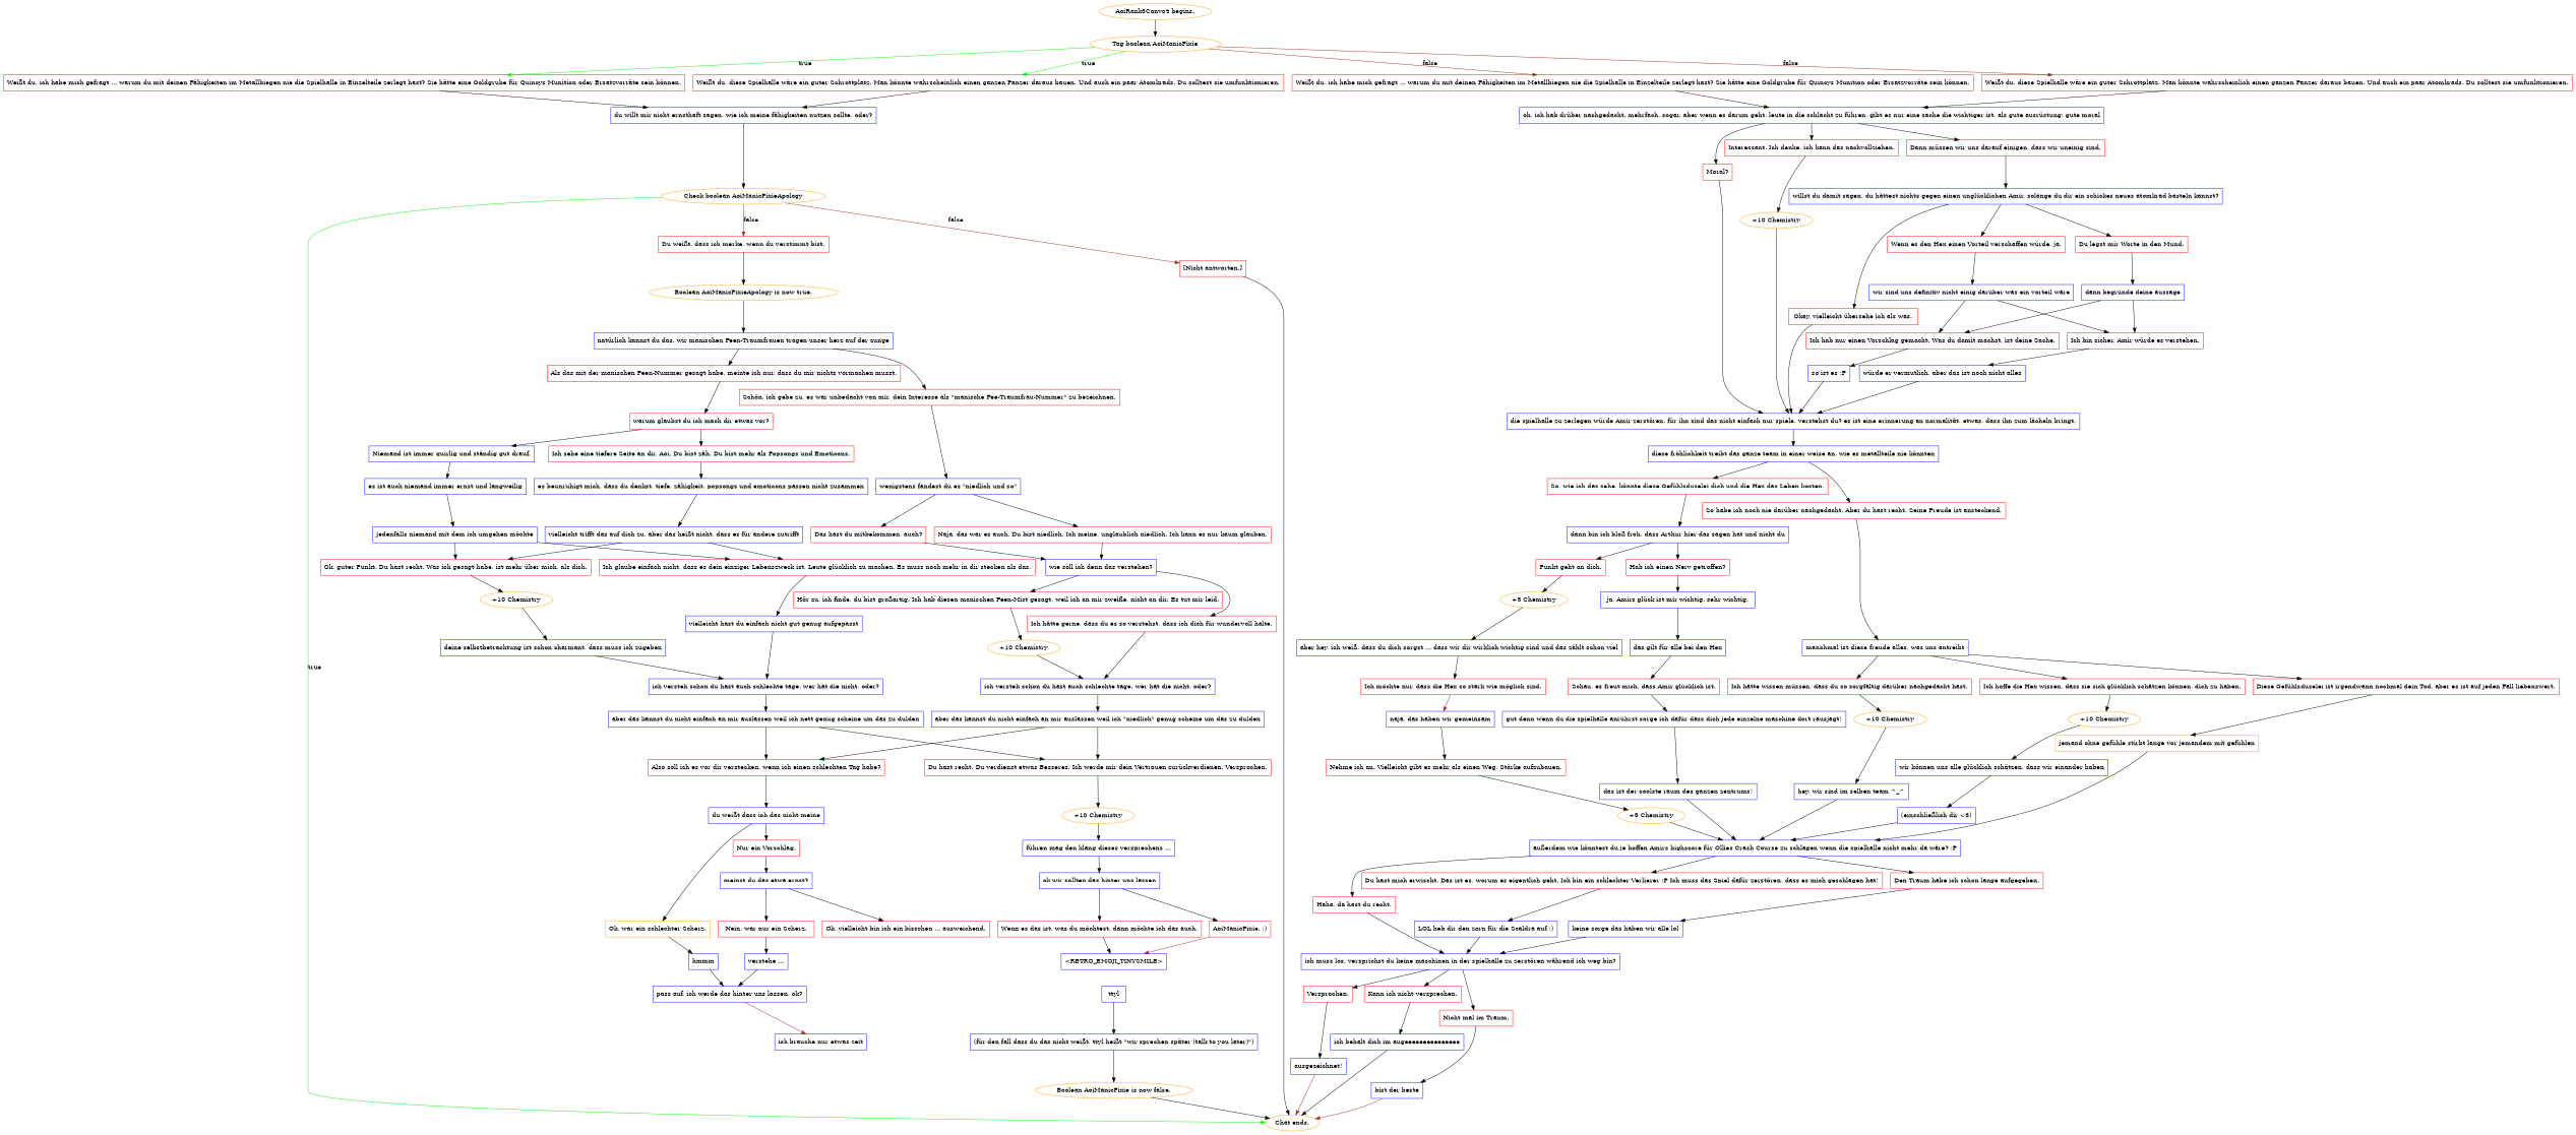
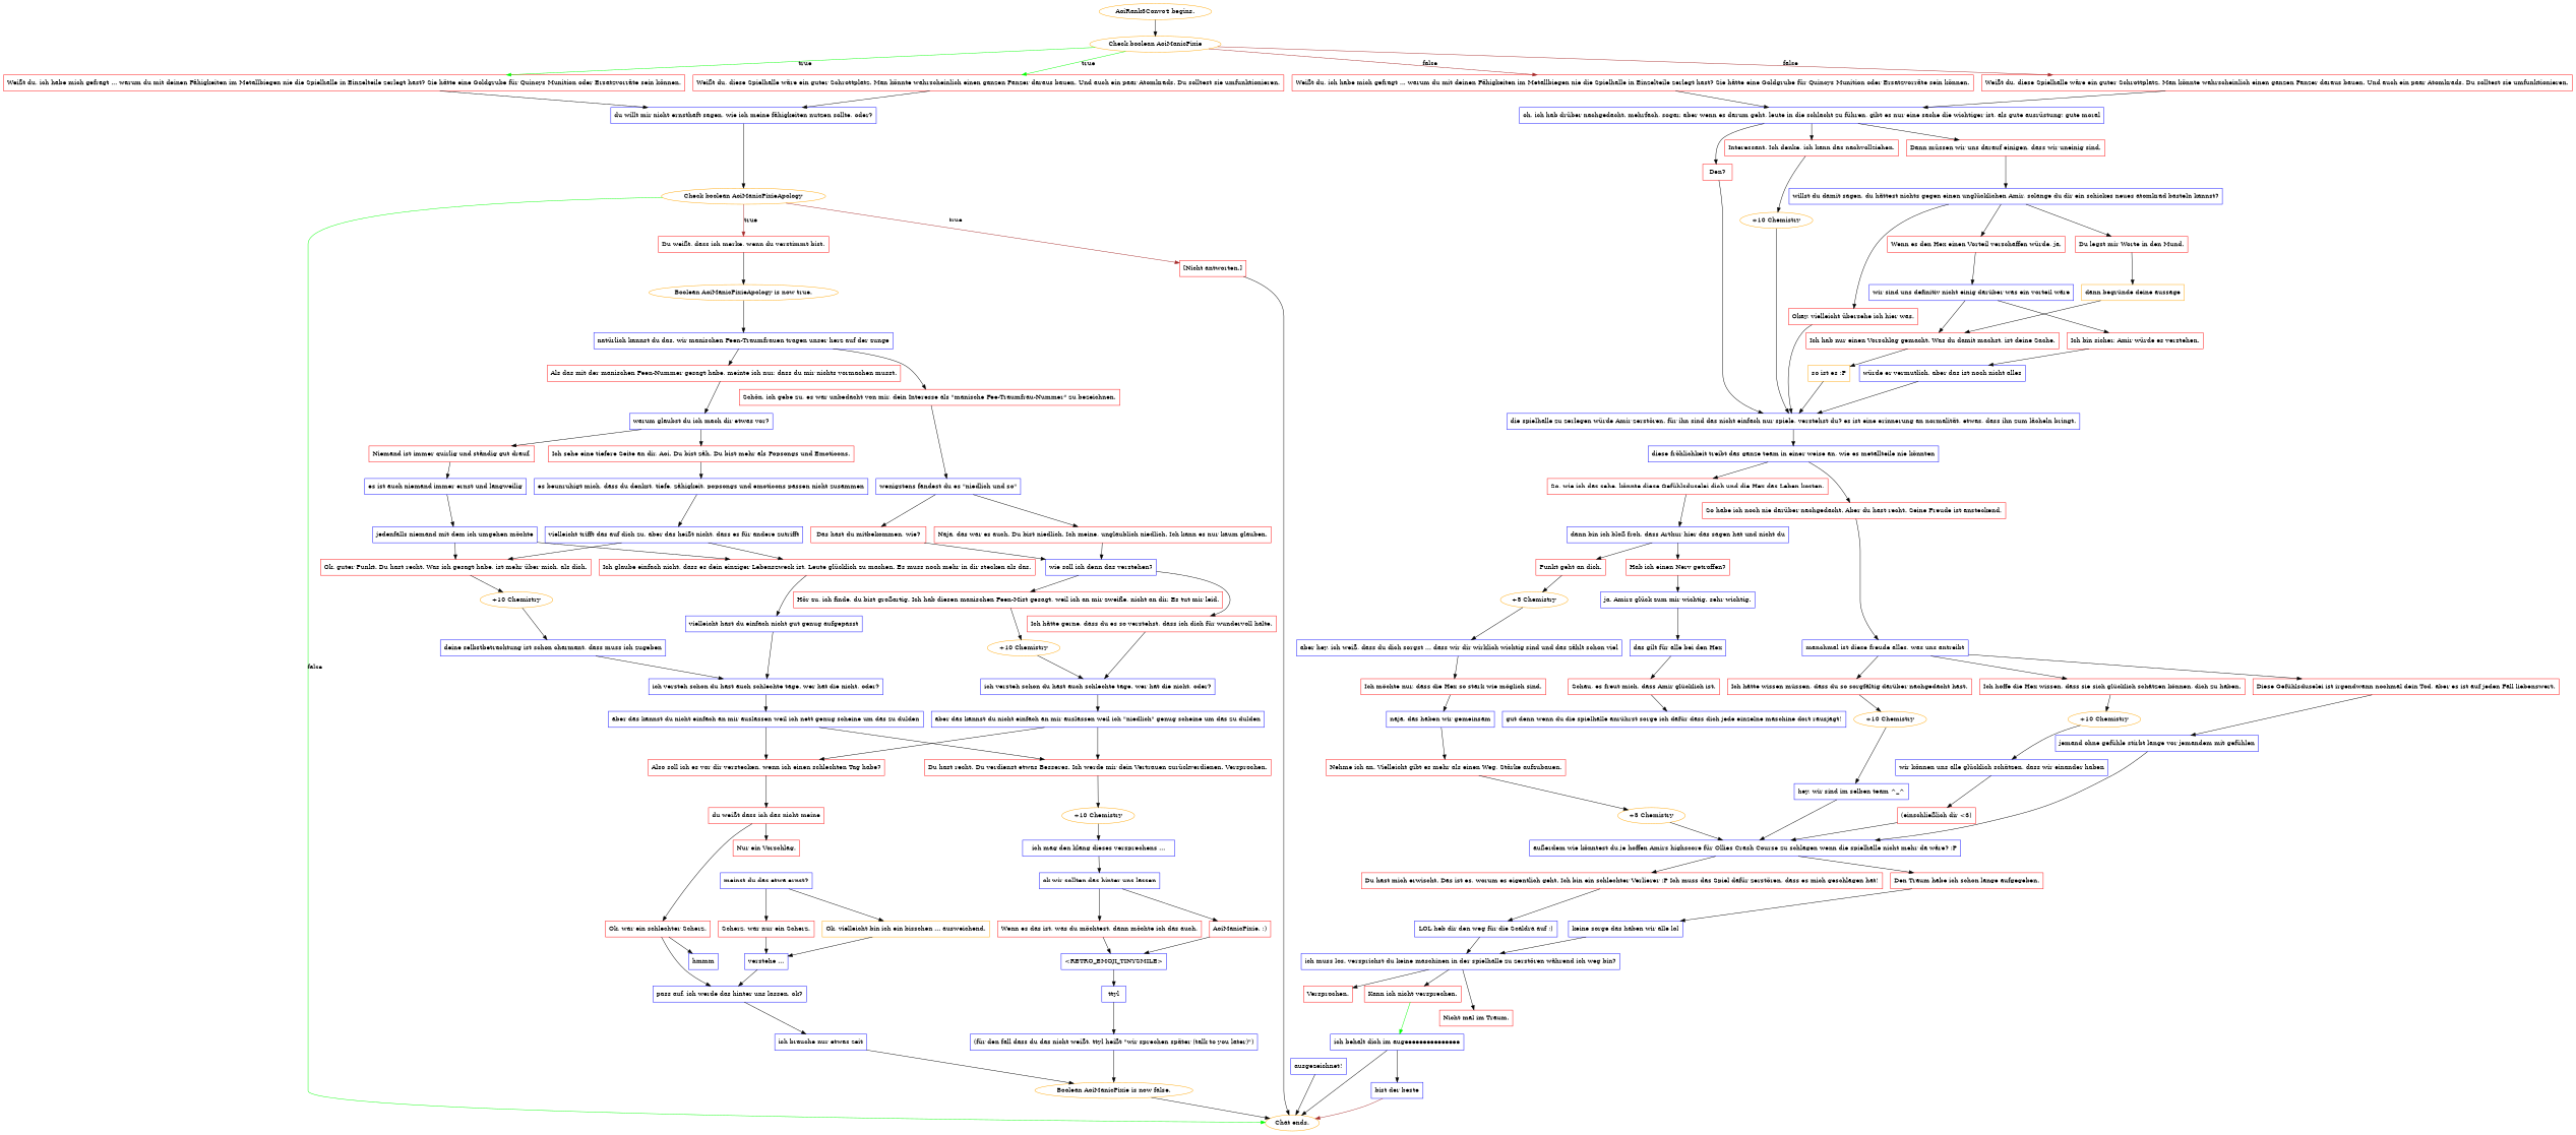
  digraph {
    node [color=blue shape=box]
    "AoiRank3Convo4 begins." [color=orange shape=""]
-   n2 [color=orange label="Tag boolean AoiManicPixie" shape=""]
+   n2 [color=orange label="Check boolean AoiManicPixie" shape=""]
    n3 [color=red label="Weißt du, ich habe mich gefragt ... warum du mit deinen Fähigkeiten im Metallbiegen nie die Spielhalle in Einzelteile zerlegt hast? Sie hätte eine Goldgrube für Quincys Munition oder Ersatzvorräte sein können."]
    n4 [color=red label="Weißt du, diese Spielhalle wäre ein guter Schrottplatz. Man könnte wahrscheinlich einen ganzen Panzer daraus bauen. Und auch ein paar Atomkrads. Du solltest sie umfunktionieren."]
    n5 [color=red label="Weißt du, ich habe mich gefragt ... warum du mit deinen Fähigkeiten im Metallbiegen nie die Spielhalle in Einzelteile zerlegt hast? Sie hätte eine Goldgrube für Quincys Munition oder Ersatzvorräte sein können."]
    n6 [color=red label="Weißt du, diese Spielhalle wäre ein guter Schrottplatz. Man könnte wahrscheinlich einen ganzen Panzer daraus bauen. Und auch ein paar Atomkrads. Du solltest sie umfunktionieren."]
    n7 [label="du willt mir nicht ernsthaft sagen, wie ich meine fähigkeiten nutzen sollte, oder?"]
    n8 [label="oh, ich hab drüber nachgedacht. mehrfach, sogar. aber wenn es darum geht, leute in die schlacht zu führen, gibt es nur eine sache die wichtiger ist, als gute ausrüstung: gute moral"]
    n9 [color=orange label="Check boolean AoiManicPixieApology" shape=""]
-   n10 [color=red label="Moral?"]
+   n10 [color=red label="Den?"]
    n11 [color=red label="Interessant. Ich denke, ich kann das nachvollziehen."]
    n12 [color=red label="Dann müssen wir uns darauf einigen, dass wir uneinig sind."]
    "Chat ends." [color=orange shape=""]
    n14 [color=red label="Du weißt, dass ich merke, wenn du verstimmt bist."]
    n15 [color=red label="[Nicht antworten.]"]
    n16 [label="die spielhalle zu zerlegen würde Amir zerstören. für ihn sind das nicht einfach nur spiele, verstehst du? es ist eine erinnerung an normalität, etwas, dass ihn zum lächeln bringt."]
    n17 [color=orange label="+10 Chemistry" shape=""]
    n18 [label="willst du damit sagen, du hättest nichts gegen einen unglücklichen Amir, solange du dir ein schickes neues atomkrad basteln kannst?"]
    n19 [color=orange label="Boolean AoiManicPixieApology is now true." shape=""]
    n20 [label="diese fröhlichkeit treibt das ganze team in einer weise an, wie es metallteile nie könnten"]
    n21 [color=red label="Wenn es den Hex einen Vorteil verschaffen würde, ja."]
    n22 [color=red label="Du legst mir Worte in den Mund."]
-   n23 [color=red label="Okay, vielleicht übersehe ich als was."]
+   n23 [color=red label="Okay, vielleicht übersehe ich hier was."]
    n24 [label="natürlich kannst du das. wir manischen Feen-Traumfrauen tragen unser herz auf der zunge"]
    n25 [color=red label="So habe ich noch nie darüber nachgedacht. Aber du hast recht. Seine Freude ist ansteckend."]
    n26 [color=red label="So, wie ich das sehe, könnte diese Gefühlsduselei dich und die Hex das Leben kosten."]
    n27 [label="wir sind uns definitiv nicht einig darüber was ein vorteil wäre"]
-   n28 [label="dann begründe deine aussage"]
+   n28 [color=orange label="dann begründe deine aussage"]
    n29 [color=red label="Schön, ich gebe zu, es war unbedacht von mir, dein Interesse als \"manische Fee-Traumfrau-Nummer\" zu bezeichnen."]
    n30 [color=red label="Als das mit der manischen Feen-Nummer gesagt habe, meinte ich nur, dass du mir nichts vormachen musst."]
    n31 [label="manchmal ist diese freude alles, was uns antreibt"]
    n32 [label="dann bin ich bloß froh, dass Arthur hier das sagen hat und nicht du"]
    n33 [color=red label="Ich hab nur einen Vorschlag gemacht. Was du damit machst, ist deine Sache."]
    n34 [color=red label="Ich bin sicher, Amir würde es verstehen."]
    n35 [label="wenigstens fandest du es \"niedlich und so\""]
-   n36 [color=red label="warum glaubst du ich mach dir etwas vor?"]
+   n36 [label="warum glaubst du ich mach dir etwas vor?"]
    n37 [color=red label="Ich hätte wissen müssen, dass du so sorgfältig darüber nachgedacht hast."]
    n38 [color=red label="Ich hoffe die Hex wissen, dass sie sich glücklich schätzen können, dich zu haben."]
    n39 [color=red label="Diese Gefühlsduselei ist irgendwann nochmal dein Tod, aber es ist auf jeden Fall liebenswert."]
    n40 [color=red label="Punkt geht an dich."]
    n41 [color=red label="Hab ich einen Nerv getroffen?"]
-   n42 [label="so ist es :P"]
+   n42 [color=orange label="so ist es :P"]
    n43 [label="würde er vermutlich, aber das ist noch nicht alles"]
    n44 [color=red label="Naja, das war es auch. Du bist niedlich. Ich meine, unglaublich niedlich. Ich kann es nur kaum glauben."]
-   n45 [color=red label="Das hast du mitbekommen, auch?"]
-   n46 [label="Niemand ist immer quirlig und ständig gut drauf."]
+   n45 [color=red label="Das hast du mitbekommen, wie?"]
+   n46 [color=red label="Niemand ist immer quirlig und ständig gut drauf."]
    n47 [color=red label="Ich sehe eine tiefere Seite an dir, Aoi. Du bist zäh. Du bist mehr als Popsongs und Emoticons."]
    n48 [color=orange label="+10 Chemistry" shape=""]
    n49 [color=orange label="+10 Chemistry" shape=""]
-   n50 [color=orange label="jemand ohne gefühle stirbt lange vor jemandem mit gefühlen"]
+   n50 [label="jemand ohne gefühle stirbt lange vor jemandem mit gefühlen"]
    n51 [color=orange label="+5 Chemistry" shape=""]
-   n52 [label="ja, Amirs glück ist mir wichtig. sehr wichtig."]
+   n52 [label="ja, Amirs glück zum mir wichtig. sehr wichtig."]
    n53 [label="wie soll ich denn das verstehen?"]
    n54 [label="es ist auch niemand immer ernst und langweilig"]
    n55 [label="es beunruhigt mich, dass du denkst, tiefe, zähigkeit, popsongs und emoticons passen nicht zusammen"]
    n56 [label="hey, wir sind im selben team ^_^"]
    n57 [label="wir können uns alle glücklich schätzen, dass wir einander haben"]
    n58 [label="außerdem wie könntest du je hoffen Amirs highscore für Ollies Crash Course zu schlagen wenn die spielhalle nicht mehr da wäre? :P"]
    n59 [label="aber hey, ich weiß, dass du dich sorgst ... dass wir dir wirklich wichtig sind und das zählt schon viel"]
    n60 [label="das gilt für alle bei den Hex"]
    n61 [color=red label="Hör zu, ich finde, du bist großartig. Ich hab diesen manischen Feen-Mist gesagt, weil ich an mir zweifle, nicht an dir. Es tut mir leid."]
    n62 [color=red label="Ich hätte gerne, dass du es so verstehst, dass ich dich für wundervoll halte."]
    n63 [label="jedenfalls niemand mit dem ich umgehen möchte"]
    n64 [label="vielleicht trifft das auf dich zu, aber das heißt nicht, dass es für andere zutrifft"]
-   n65 [label="(einschließlich dir <3)"]
+   n65 [color=red label="(einschließlich dir <3)"]
    n66 [color=red label="Du hast mich erwischt. Das ist es, worum es eigentlich geht. Ich bin ein schlechter Verlierer :P Ich muss das Spiel dafür zerstören, dass es mich geschlagen hat!"]
-   n67 [color=red label="Haha, da hast du recht."]
    n68 [color=red label="Den Traum habe ich schon lange aufgegeben."]
    n69 [color=red label="Ich möchte nur, dass die Hex so stark wie möglich sind."]
    n70 [color=red label="Schau, es freut mich, dass Amir glücklich ist."]
    n71 [color=orange label="+10 Chemistry" shape=""]
    n72 [label="ich versteh schon du hast auch schlechte tage. wer hat die nicht, oder?"]
    n73 [color=red label="Ich glaube einfach nicht, dass es dein einziger Lebenszweck ist, Leute glücklich zu machen. Es muss noch mehr in dir stecken als das."]
    n74 [color=red label="Ok, guter Punkt. Du hast recht. Was ich gesagt habe, ist mehr über mich, als dich."]
-   n75 [label="LOL heb dir den zorn für die Scaldra auf ;)"]
+   n75 [label="LOL heb dir den weg für die Scaldra auf ;)"]
    n76 [label="ich muss los. versprichst du keine maschinen in der spielhalle zu zerstören während ich weg bin?"]
    n77 [label="keine sorge das haben wir alle lol"]
    n78 [label="naja, das haben wir gemeinsam"]
    n79 [label="gut denn wenn du die spielhalle anrührst sorge ich dafür dass dich jede einzelne maschine dort rausjagt!"]
    n80 [label="aber das kannst du nicht einfach an mir auslassen weil ich \"niedlich\" genug scheine um das zu dulden"]
    n81 [label="vielleicht hast du einfach nicht gut genug aufgepasst"]
    n82 [color=orange label="+10 Chemistry" shape=""]
    n83 [color=red label="Versprochen."]
    n84 [color=red label="Kann ich nicht versprechen."]
    n85 [color=red label="Nicht mal im Traum."]
    n86 [color=red label="Nehme ich an. Vielleicht gibt es mehr als einen Weg, Stärke aufzubauen."]
-   n87 [label="das ist der coolste raum des ganzen zentrums!"]
    n88 [color=red label="Du hast recht. Du verdienst etwas Besseres. Ich werde mir dein Vertrauen zurückverdienen. Versprochen."]
    n89 [color=red label="Also soll ich es vor dir verstecken, wenn ich einen schlechten Tag habe?"]
    n90 [label="ich versteh schon du hast auch schlechte tage. wer hat die nicht, oder?"]
    n91 [label="deine selbstbetrachtung ist schon charmant, dass muss ich zugeben"]
    n92 [label="ausgezeichnet!"]
    n93 [label="ich behalt dich im augeeeeeeeeeeeeeee"]
    n94 [label="bist der beste"]
    n95 [color=orange label="+5 Chemistry" shape=""]
    n96 [color=orange label="+10 Chemistry" shape=""]
-   n97 [label="du weißt dass ich das nicht meine"]
+   n97 [color=red label="du weißt dass ich das nicht meine"]
    n98 [label="aber das kannst du nicht einfach an mir auslassen weil ich nett genug scheine um das zu dulden"]
-   n99 [label="führen mag den klang dieses versprechens ..."]
+   n99 [label="ich mag den klang dieses versprechens ..."]
    n100 [color=red label="Nur ein Vorschlag."]
-   n101 [color=orange label="Ok, war ein schlechter Scherz."]
+   n101 [color=red label="Ok, war ein schlechter Scherz."]
    n102 [label="ok wir sollten das hinter uns lassen"]
    n103 [label="meinst du das etwa ernst?"]
    n104 [label=hmmm]
    n105 [color=red label="AoiManicPixie. :)"]
    n106 [color=red label="Wenn es das ist, was du möchtest, dann möchte ich das auch."]
-   n107 [color=red label="Ok, vielleicht bin ich ein bisschen ... ausweichend."]
-   n108 [color=red label="Nein, war nur ein Scherz."]
+   n107 [color=orange label="Ok, vielleicht bin ich ein bisschen ... ausweichend."]
+   n108 [color=red label="Scherz, war nur ein Scherz."]
    n109 [label="pass auf, ich werde das hinter uns lassen, ok?"]
    n110 [label="<RETRO_EMOJI_TINYSMILE>"]
    n111 [label="verstehe ..."]
    n112 [label="ich brauche nur etwas zeit"]
    n113 [label=ttyl]
    n114 [color=orange label="Boolean AoiManicPixie is now false." shape=""]
    n115 [label="(für den fall dass du das nicht weißt, ttyl heißt \"wir sprechen später (talk to you later)\")"]
    "AoiRank3Convo4 begins." -> n2
    n2 -> n3 [color=green label=true]
    n2 -> n4 [color=green label=true]
    n2 -> n5 [color=brown label=false]
    n2 -> n6 [color=brown label=false]
    n3 -> n7
    n4 -> n7
    n5 -> n8
    n6 -> n8
    n7 -> n9
    n8 -> n10
    n8 -> n11
    n8 -> n12
-   n9 -> "Chat ends." [color=green label=true]
-   n9 -> n14 [color=brown label=false]
-   n9 -> n15 [color=brown label=false]
+   n9 -> "Chat ends." [color=green label=false]
+   n9 -> n14 [color=brown label=true]
+   n9 -> n15 [color=brown label=true]
    n10 -> n16
    n11 -> n17
    n12 -> n18
    n14 -> n19
    n15 -> "Chat ends."
    n16 -> n20
    n17 -> n16
    n18 -> n21
    n18 -> n22
    n18 -> n23
    n19 -> n24
    n20 -> n25
    n20 -> n26
    n21 -> n27
    n22 -> n28
    n23 -> n16
    n24 -> n29
    n24 -> n30
    n25 -> n31
    n26 -> n32
    n27 -> n33
    n27 -> n34
    n28 -> n33
-   n28 -> n34
    n29 -> n35
    n30 -> n36
    n31 -> n37
    n31 -> n38
    n31 -> n39
    n32 -> n40
    n32 -> n41
    n33 -> n42
    n34 -> n43
    n35 -> n44
    n35 -> n45
    n36 -> n46
    n36 -> n47
    n37 -> n48
    n38 -> n49
    n39 -> n50
    n40 -> n51
    n41 -> n52
    n42 -> n16
    n43 -> n16
    n44 -> n53
    n45 -> n53
    n46 -> n54
    n47 -> n55
    n48 -> n56
    n49 -> n57
    n50 -> n58
    n51 -> n59
    n52 -> n60
    n53 -> n61
    n53 -> n62
    n54 -> n63
    n55 -> n64
    n56 -> n58
    n57 -> n65
    n58 -> n66
-   n58 -> n67
    n58 -> n68
    n59 -> n69
    n60 -> n70
    n61 -> n71
    n62 -> n72
    n63 -> n73
    n63 -> n74
    n64 -> n73
    n64 -> n74
    n65 -> n58
    n66 -> n75
-   n67 -> n76
    n68 -> n77
-   n69 -> n78 [color=brown]
+   n69 -> n78
    n70 -> n79
    n71 -> n72
    n72 -> n80
    n73 -> n81
    n74 -> n82
    n75 -> n76
    n76 -> n83
    n76 -> n84
    n76 -> n85
    n77 -> n76
    n78 -> n86
-   n79 -> n87
    n80 -> n88
    n80 -> n89
    n81 -> n90
    n82 -> n91
-   n83 -> n92
-   n84 -> n93
-   n85 -> n94
+   n84 -> n93 [color=green]
+   n93 -> n94
    n86 -> n95
-   n87 -> n58
    n88 -> n96
    n89 -> n97
    n90 -> n98
    n91 -> n90
-   n92 -> "Chat ends." [color=brown]
+   n92 -> "Chat ends."
    n93 -> "Chat ends."
    n94 -> "Chat ends." [color=brown]
    n95 -> n58
    n96 -> n99
    n97 -> n100
    n97 -> n101
    n98 -> n88
    n98 -> n89
    n99 -> n102
-   n100 -> n103
    n101 -> n104
    n102 -> n105
    n102 -> n106
    n103 -> n107
    n103 -> n108
-   n104 -> n109
-   n105 -> n110 [color=brown]
+   n101 -> n109
+   n105 -> n110
    n106 -> n110
+   n107 -> n111
    n108 -> n111
-   n109 -> n112 [color=brown]
+   n109 -> n112
+   n110 -> n113
    n111 -> n109
+   n112 -> n114
    n113 -> n115
    n114 -> "Chat ends."
    n115 -> n114
  }
